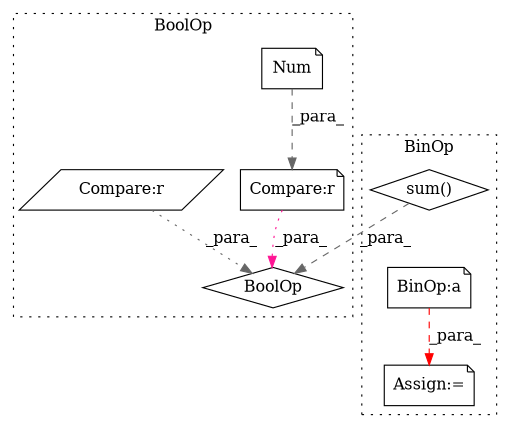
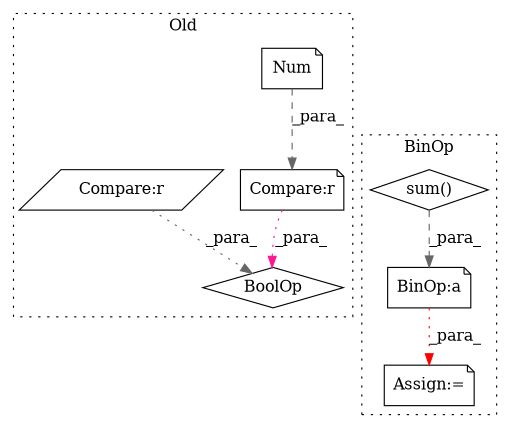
  digraph {
    node [a=40 l=3 s=32488 shape=note]
    edge [color=gray40 style=dotted]
    n1 [a=72 l=40 label=BoolOp shape=diamond]
    n2 [l=14 label="Compare:r"]
    n3 [a=76 l=1 label=Num s=32501]
    n4 [l=21 label="Compare:r" s=32507 shape=parallelogram]
    n5 [a=75 l=24 label="sum()" s=32953 shape=diamond]
    n6 [a=68 label="Assign:=" s=33011]
    n7 [a=82 label="BinOp:a" s=33048]
    subgraph cluster_1 {
-     label=BoolOp
+     label=Old
      style=dotted
      n1
      n2
      n3
      n4
    }
    subgraph cluster_2 {
      label=BinOp
      style=dotted
      n5
      n6
      n7
    }
    n2 -> n1 [color=deeppink label=_para_]
    n3 -> n2 [label=_para_ style=dashed]
    n4 -> n1 [label=_para_]
-   n5 -> n1 [label=_para_ style=dashed]
-   n7 -> n6 [color=red label=_para_ style=dashed]
+   n5 -> n7 [label=_para_ style=dashed]
+   n7 -> n6 [color=red label=_para_]
  }
